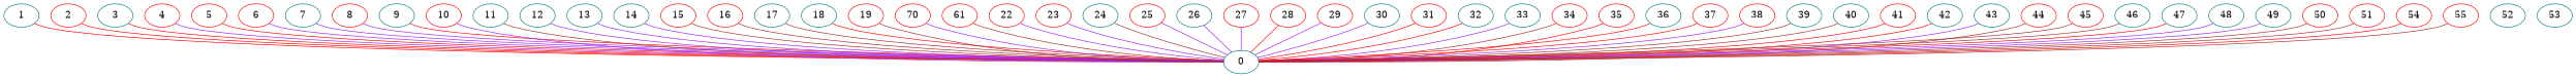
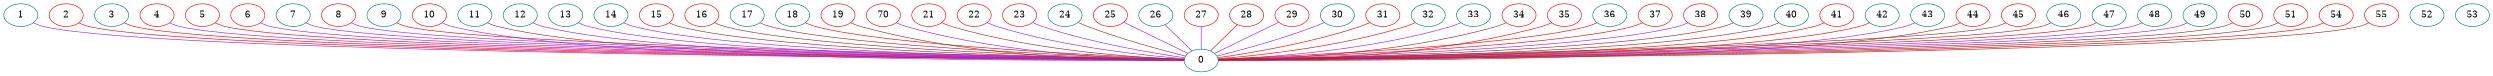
  graph {
    node [color=red]
    edge [color=purple]
    1 [color=teal]
    0 [color=teal]
    2
    3 [color=teal]
    4
    5
    6
    7 [color=teal]
    8
    9 [color=teal]
    10
    11 [color=teal]
    12 [color=teal]
    13 [color=teal]
    14 [color=teal]
    15
    16
    17 [color=teal]
    18 [color=teal]
    19
    n21 [label=70]
-   21 [label=61]
+   21
    22
    23
    24 [color=teal]
    25
    26 [color=teal]
    27
    28
    29
    30 [color=teal]
    31
    32 [color=teal]
    33 [color=teal]
    34
    35
    36 [color=teal]
    37
    38
    39 [color=teal]
    40 [color=teal]
    41
    42 [color=teal]
    43 [color=teal]
    44
    45
    46 [color=teal]
    47 [color=teal]
    48 [color=teal]
    49 [color=teal]
    50
    51
    52 [color=teal]
    53 [color=teal]
    54
    55
-   1 -- 0 [color=red]
+   1 -- 0
    2 -- 0 [color=red]
    3 -- 0 [color=red]
    4 -- 0
    5 -- 0 [color=red]
    6 -- 0
    7 -- 0
    8 -- 0
    9 -- 0 [color=red]
    10 -- 0
    11 -- 0 [color=brown]
    12 -- 0
    13 -- 0
    14 -- 0
    15 -- 0 [color=brown]
    16 -- 0 [color=brown]
    17 -- 0 [color=brown]
    18 -- 0 [color=red]
    19 -- 0 [color=brown]
    n21 -- 0
    21 -- 0 [color=brown]
    22 -- 0
    23 -- 0
    24 -- 0 [color=brown]
    25 -- 0
    26 -- 0
    27 -- 0
    28 -- 0 [color=red]
    29 -- 0
    30 -- 0
    31 -- 0 [color=red]
    32 -- 0 [color=red]
    33 -- 0
    34 -- 0 [color=brown]
    35 -- 0 [color=red]
    36 -- 0 [color=red]
    37 -- 0 [color=red]
    38 -- 0
    39 -- 0 [color=brown]
    40 -- 0 [color=brown]
    41 -- 0 [color=red]
    42 -- 0 [color=red]
    43 -- 0
    44 -- 0 [color=brown]
    45 -- 0 [color=brown]
    46 -- 0 [color=brown]
    47 -- 0 [color=red]
    48 -- 0
    49 -- 0
    50 -- 0 [color=brown]
    51 -- 0 [color=brown]
    54 -- 0 [color=red]
    55 -- 0 [color=brown]
  }
